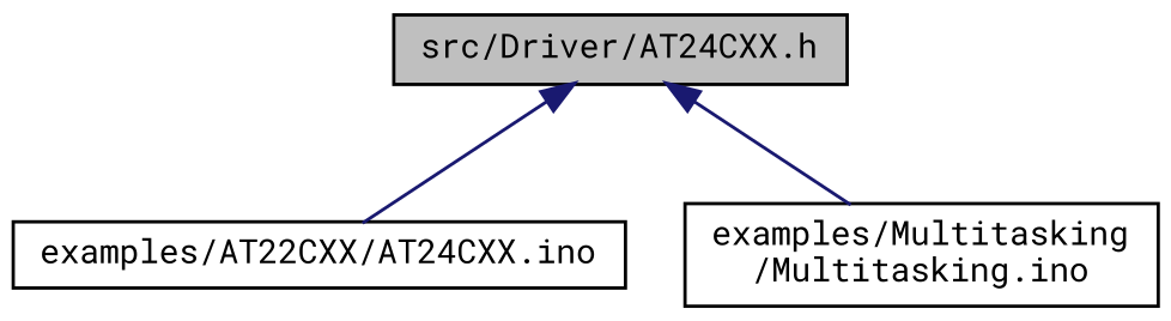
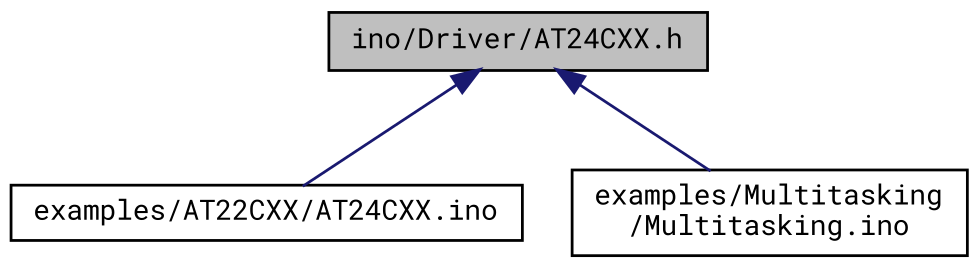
  digraph {
    fontname="Roboto Mono"
    node [color=black fillcolor=white fontname="Roboto Mono" fontsize=10 shape=record style=filled]
    edge [color=midnightblue dir=back fontname="Roboto Mono" fontsize=10 labelfontname=Helvetica labelfontsize=10 style=solid]
-   n1 [fillcolor=grey75 fontcolor=black height=0.2 label="src/Driver/AT24CXX.h" width=0.4]
+   n1 [fillcolor=grey75 fontcolor=black height=0.2 label="ino/Driver/AT24CXX.h" width=0.4]
    n2 [height=0.2 label="examples/AT22CXX/AT24CXX.ino" width=0.4]
    n3 [height=0.2 label="examples/Multitasking\l/Multitasking.ino" width=0.4]
    n1 -> n2
    n1 -> n3
  }
